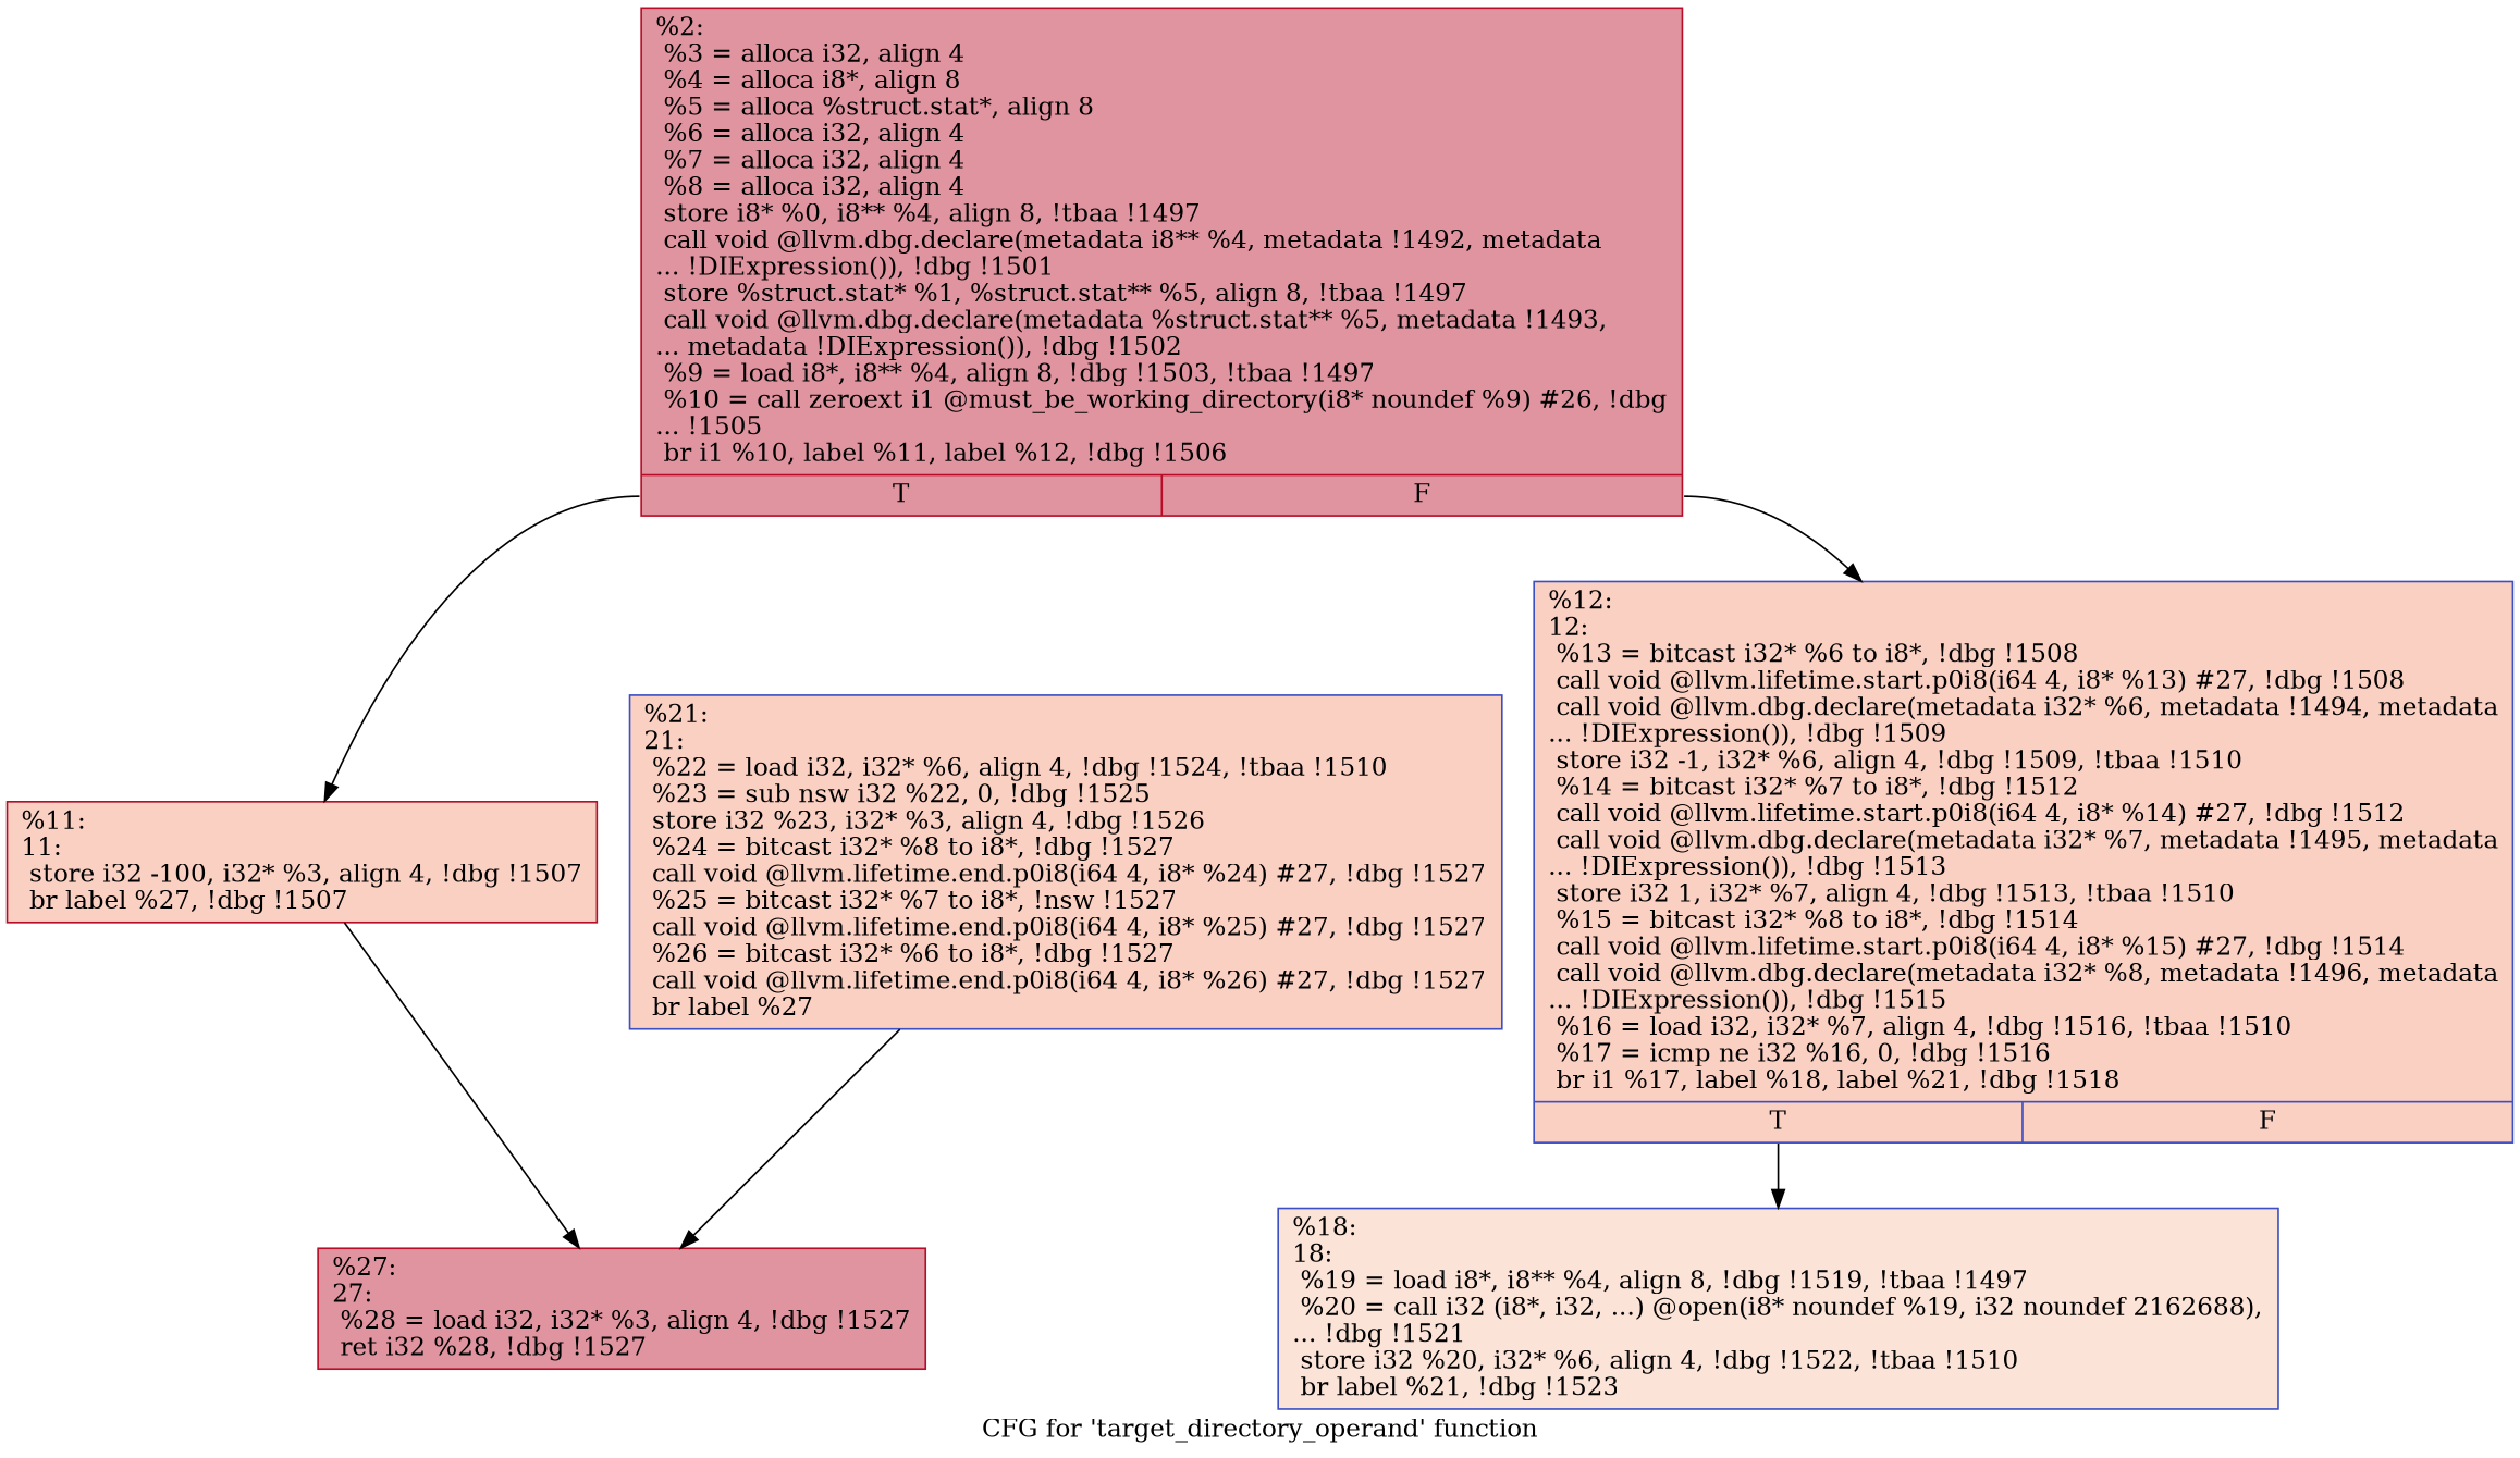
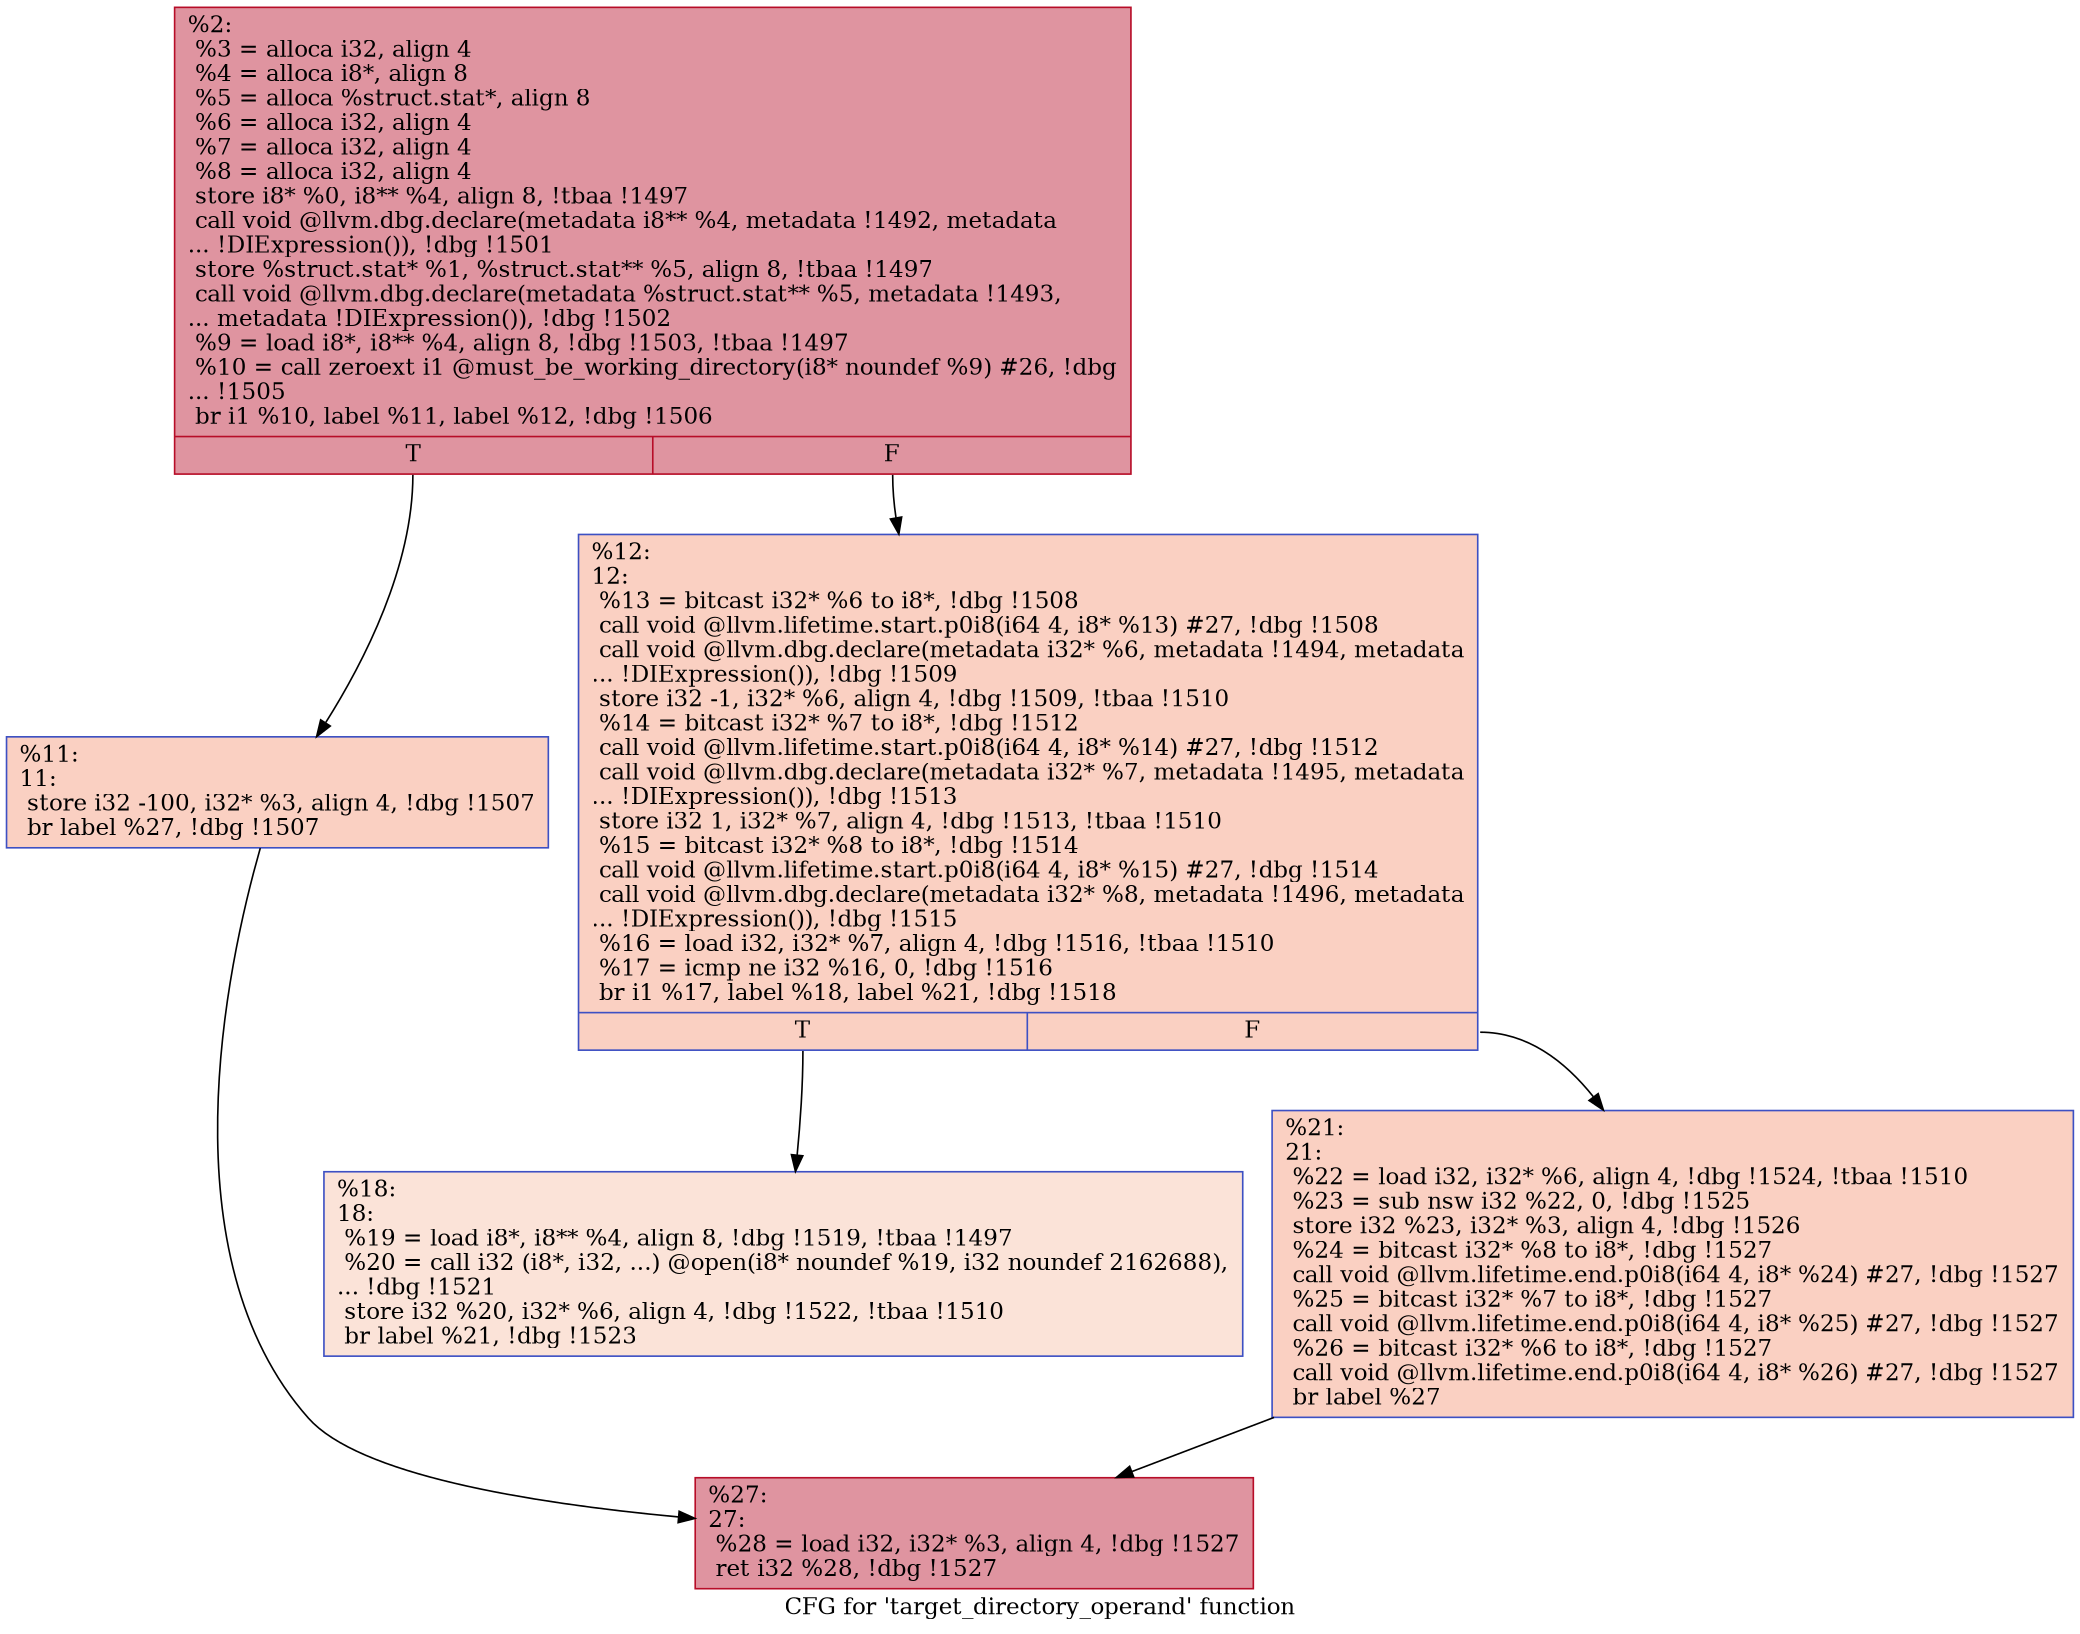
  digraph {
    label="CFG for 'target_directory_operand' function"
    node [color="#3d50c3ff" fillcolor="#f3947570" shape=record style=filled]
    n1 [color="#b70d28ff" fillcolor="#b70d2870" label="{%2:\l  %3 = alloca i32, align 4\l  %4 = alloca i8*, align 8\l  %5 = alloca %struct.stat*, align 8\l  %6 = alloca i32, align 4\l  %7 = alloca i32, align 4\l  %8 = alloca i32, align 4\l  store i8* %0, i8** %4, align 8, !tbaa !1497\l  call void @llvm.dbg.declare(metadata i8** %4, metadata !1492, metadata\l... !DIExpression()), !dbg !1501\l  store %struct.stat* %1, %struct.stat** %5, align 8, !tbaa !1497\l  call void @llvm.dbg.declare(metadata %struct.stat** %5, metadata !1493,\l... metadata !DIExpression()), !dbg !1502\l  %9 = load i8*, i8** %4, align 8, !dbg !1503, !tbaa !1497\l  %10 = call zeroext i1 @must_be_working_directory(i8* noundef %9) #26, !dbg\l... !1505\l  br i1 %10, label %11, label %12, !dbg !1506\l|{<s0>T|<s1>F}}"]
-   n2 [color="#b70d28ff" label="{%11:\l11:                                               \l  store i32 -100, i32* %3, align 4, !dbg !1507\l  br label %27, !dbg !1507\l}"]
+   n2 [label="{%11:\l11:                                               \l  store i32 -100, i32* %3, align 4, !dbg !1507\l  br label %27, !dbg !1507\l}"]
    n3 [label="{%12:\l12:                                               \l  %13 = bitcast i32* %6 to i8*, !dbg !1508\l  call void @llvm.lifetime.start.p0i8(i64 4, i8* %13) #27, !dbg !1508\l  call void @llvm.dbg.declare(metadata i32* %6, metadata !1494, metadata\l... !DIExpression()), !dbg !1509\l  store i32 -1, i32* %6, align 4, !dbg !1509, !tbaa !1510\l  %14 = bitcast i32* %7 to i8*, !dbg !1512\l  call void @llvm.lifetime.start.p0i8(i64 4, i8* %14) #27, !dbg !1512\l  call void @llvm.dbg.declare(metadata i32* %7, metadata !1495, metadata\l... !DIExpression()), !dbg !1513\l  store i32 1, i32* %7, align 4, !dbg !1513, !tbaa !1510\l  %15 = bitcast i32* %8 to i8*, !dbg !1514\l  call void @llvm.lifetime.start.p0i8(i64 4, i8* %15) #27, !dbg !1514\l  call void @llvm.dbg.declare(metadata i32* %8, metadata !1496, metadata\l... !DIExpression()), !dbg !1515\l  %16 = load i32, i32* %7, align 4, !dbg !1516, !tbaa !1510\l  %17 = icmp ne i32 %16, 0, !dbg !1516\l  br i1 %17, label %18, label %21, !dbg !1518\l|{<s0>T|<s1>F}}"]
    n4 [color="#b70d28ff" fillcolor="#b70d2870" label="{%27:\l27:                                               \l  %28 = load i32, i32* %3, align 4, !dbg !1527\l  ret i32 %28, !dbg !1527\l}"]
    n5 [fillcolor="#f6bfa670" label="{%18:\l18:                                               \l  %19 = load i8*, i8** %4, align 8, !dbg !1519, !tbaa !1497\l  %20 = call i32 (i8*, i32, ...) @open(i8* noundef %19, i32 noundef 2162688),\l... !dbg !1521\l  store i32 %20, i32* %6, align 4, !dbg !1522, !tbaa !1510\l  br label %21, !dbg !1523\l}"]
-   n6 [label="{%21:\l21:                                               \l  %22 = load i32, i32* %6, align 4, !dbg !1524, !tbaa !1510\l  %23 = sub nsw i32 %22, 0, !dbg !1525\l  store i32 %23, i32* %3, align 4, !dbg !1526\l  %24 = bitcast i32* %8 to i8*, !dbg !1527\l  call void @llvm.lifetime.end.p0i8(i64 4, i8* %24) #27, !dbg !1527\l  %25 = bitcast i32* %7 to i8*, !nsw !1527\l  call void @llvm.lifetime.end.p0i8(i64 4, i8* %25) #27, !dbg !1527\l  %26 = bitcast i32* %6 to i8*, !dbg !1527\l  call void @llvm.lifetime.end.p0i8(i64 4, i8* %26) #27, !dbg !1527\l  br label %27\l}"]
+   n6 [label="{%21:\l21:                                               \l  %22 = load i32, i32* %6, align 4, !dbg !1524, !tbaa !1510\l  %23 = sub nsw i32 %22, 0, !dbg !1525\l  store i32 %23, i32* %3, align 4, !dbg !1526\l  %24 = bitcast i32* %8 to i8*, !dbg !1527\l  call void @llvm.lifetime.end.p0i8(i64 4, i8* %24) #27, !dbg !1527\l  %25 = bitcast i32* %7 to i8*, !dbg !1527\l  call void @llvm.lifetime.end.p0i8(i64 4, i8* %25) #27, !dbg !1527\l  %26 = bitcast i32* %6 to i8*, !dbg !1527\l  call void @llvm.lifetime.end.p0i8(i64 4, i8* %26) #27, !dbg !1527\l  br label %27\l}"]
    n1 -> n2 [tailport=s0]
    n1 -> n3 [tailport=s1]
    n2 -> n4
    n3 -> n5 [tailport=s0]
+   n3 -> n6 [tailport=s1]
    n6 -> n4
  }
